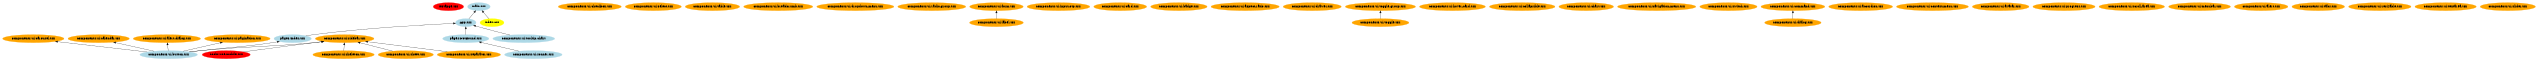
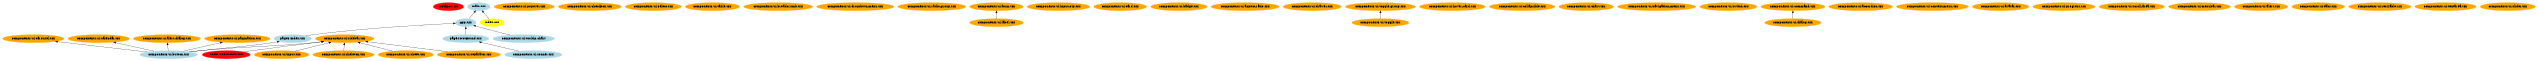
  strict digraph {
    node [color=orange style=filled]
    edge [dir=back]
    "testapge.tsx" [color=red]
    "App.tsx" [color=lightblue]
    "pages/Index.tsx" [color=lightblue]
    "pages/NotFound.tsx" [color=lightblue]
    n5 [color=lightblue label="components/ui/tooltip.chart"]
    "components/ui/button.tsx" [color=lightblue]
    "components/ui/sonner.tsx" [color=lightblue]
    "main.tsx" [color=lightblue]
    "index.css" [color=yellow]
    "hooks/use-mobile.tsx" [color=red]
+   "components/ui/popover.tsx"
    "components/ui/checkbox.tsx"
    "components/ui/select.tsx"
    "components/ui/table.tsx"
    "components/ui/breadcrumb.tsx"
    "components/ui/dropdown-menu.tsx"
    "components/ui/radio-group.tsx"
    "components/ui/form.tsx"
    "components/ui/label.tsx"
    "components/ui/input-otp.tsx"
    "components/ui/card.tsx"
    "components/ui/badge.tsx"
    "components/ui/aspect-ratio.tsx"
    "components/ui/drawer.tsx"
    "components/ui/toggle-group.tsx"
    "components/ui/toggle.tsx"
    "components/ui/hover-card.tsx"
    "components/ui/collapsible.tsx"
    "components/ui/chart.tsx"
    "components/ui/navigation-menu.tsx"
    "components/ui/sidebar.tsx"
+   "components/ui/input.tsx"
    "components/ui/skeleton.tsx"
    "components/ui/sheet.tsx"
    "components/ui/separator.tsx"
    "components/ui/switch.tsx"
    "components/ui/command.tsx"
    "components/ui/dialog.tsx"
    "components/ui/accordion.tsx"
    "components/ui/context-menu.tsx"
    "components/ui/avatar.tsx"
    "components/ui/progress.tsx"
    "components/ui/carousel.tsx"
    "components/ui/calendar.tsx"
    "components/ui/scroll-area.tsx"
    "components/ui/menubar.tsx"
    "components/ui/alert-dialog.tsx"
    "components/ui/alert.tsx"
    "components/ui/tabs.tsx"
    "components/ui/resizable.tsx"
    "components/ui/textarea.tsx"
    "components/ui/slider.tsx"
    "components/ui/pagination.tsx"
    "App.tsx" -> "pages/Index.tsx"
    "App.tsx" -> "pages/NotFound.tsx"
    "App.tsx" -> n5
    "pages/Index.tsx" -> "components/ui/button.tsx"
    "pages/NotFound.tsx" -> "components/ui/sonner.tsx"
    "main.tsx" -> "App.tsx"
    "main.tsx" -> "index.css"
    "components/ui/form.tsx" -> "components/ui/label.tsx"
    "components/ui/toggle-group.tsx" -> "components/ui/toggle.tsx"
    "components/ui/sidebar.tsx" -> "components/ui/button.tsx"
    "components/ui/sidebar.tsx" -> "hooks/use-mobile.tsx"
+   "components/ui/sidebar.tsx" -> "components/ui/input.tsx"
    "components/ui/sidebar.tsx" -> "components/ui/skeleton.tsx"
    "components/ui/sidebar.tsx" -> "components/ui/sheet.tsx"
    "components/ui/sidebar.tsx" -> "components/ui/separator.tsx"
    "components/ui/command.tsx" -> "components/ui/dialog.tsx"
    "components/ui/carousel.tsx" -> "components/ui/button.tsx"
    "components/ui/calendar.tsx" -> "components/ui/button.tsx"
    "components/ui/alert-dialog.tsx" -> "components/ui/button.tsx"
    "components/ui/pagination.tsx" -> "components/ui/button.tsx"
  }
